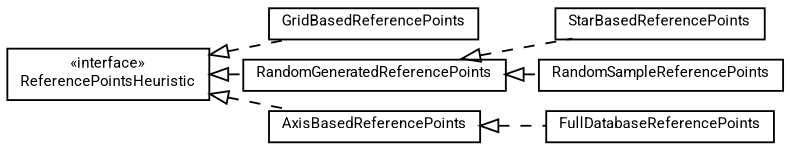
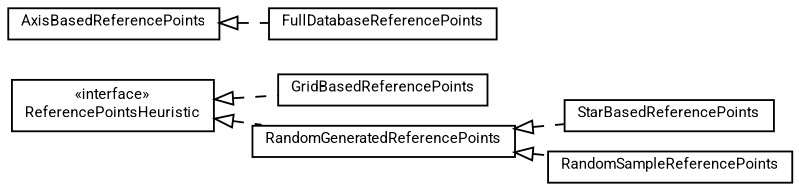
  digraph {
    nodesep=0.15
    rankdir=LR
    ranksep=0.25
    node [fontcolor=black fontname=Roboto fontsize=8 margin=0 shape=plaintext]
    edge [arrowtail=empty color=black dir=back fontname=Roboto fontsize=7 labelfontname=Roboto labelfontsize=7 style=dashed weight=9]
    n1 [height=0 label=<<table title="de.lmu.ifi.dbs.elki.utilities.referencepoints.ReferencePointsHeuristic" border="0" cellborder="1" cellspacing="0" cellpadding="2" href="ReferencePointsHeuristic.html" target="_parent"> 		<tr><td><table border="0" cellspacing="0" cellpadding="1"> 		<tr><td align="center" balign="center"> &#171;interface&#187; </td></tr> 		<tr><td align="center" balign="center"> <font face="Roboto">ReferencePointsHeuristic</font> </td></tr> 		</table></td></tr> 		</table>> width=0]
    n2 [height=0 label=<<table title="de.lmu.ifi.dbs.elki.utilities.referencepoints.GridBasedReferencePoints" border="0" cellborder="1" cellspacing="0" cellpadding="2" href="GridBasedReferencePoints.html" target="_parent"> 		<tr><td><table border="0" cellspacing="0" cellpadding="1"> 		<tr><td align="center" balign="center"> <font face="Roboto">GridBasedReferencePoints</font> </td></tr> 		</table></td></tr> 		</table>> width=0]
    n3 [height=0 label=<<table title="de.lmu.ifi.dbs.elki.utilities.referencepoints.RandomGeneratedReferencePoints" border="0" cellborder="1" cellspacing="0" cellpadding="2" href="RandomGeneratedReferencePoints.html" target="_parent"> 		<tr><td><table border="0" cellspacing="0" cellpadding="1"> 		<tr><td align="center" balign="center"> <font face="Roboto">RandomGeneratedReferencePoints</font> </td></tr> 		</table></td></tr> 		</table>> width=0]
    n4 [height=0 label=<<table title="de.lmu.ifi.dbs.elki.utilities.referencepoints.AxisBasedReferencePoints" border="0" cellborder="1" cellspacing="0" cellpadding="2" href="AxisBasedReferencePoints.html" target="_parent"> 		<tr><td><table border="0" cellspacing="0" cellpadding="1"> 		<tr><td align="center" balign="center"> <font face="Roboto">AxisBasedReferencePoints</font> </td></tr> 		</table></td></tr> 		</table>> width=0]
    n5 [height=0 label=<<table title="de.lmu.ifi.dbs.elki.utilities.referencepoints.StarBasedReferencePoints" border="0" cellborder="1" cellspacing="0" cellpadding="2" href="StarBasedReferencePoints.html" target="_parent"> 		<tr><td><table border="0" cellspacing="0" cellpadding="1"> 		<tr><td align="center" balign="center"> <font face="Roboto">StarBasedReferencePoints</font> </td></tr> 		</table></td></tr> 		</table>> width=0]
    n6 [height=0 label=<<table title="de.lmu.ifi.dbs.elki.utilities.referencepoints.RandomSampleReferencePoints" border="0" cellborder="1" cellspacing="0" cellpadding="2" href="RandomSampleReferencePoints.html" target="_parent"> 		<tr><td><table border="0" cellspacing="0" cellpadding="1"> 		<tr><td align="center" balign="center"> <font face="Roboto">RandomSampleReferencePoints</font> </td></tr> 		</table></td></tr> 		</table>> width=0]
    n7 [height=0 label=<<table title="de.lmu.ifi.dbs.elki.utilities.referencepoints.FullDatabaseReferencePoints" border="0" cellborder="1" cellspacing="0" cellpadding="2" href="FullDatabaseReferencePoints.html" target="_parent"> 		<tr><td><table border="0" cellspacing="0" cellpadding="1"> 		<tr><td align="center" balign="center"> <font face="Roboto">FullDatabaseReferencePoints</font> </td></tr> 		</table></td></tr> 		</table>> width=0]
    n1 -> n2
    n1 -> n3
-   n1 -> n4
    n3 -> n5
    n3 -> n6
    n4 -> n7
  }
